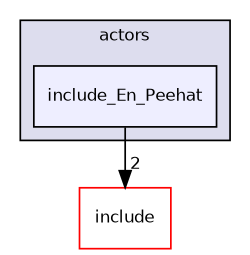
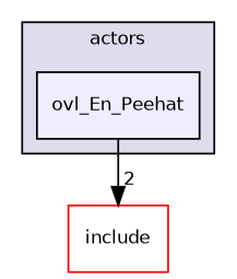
  digraph {
    compound=true
    node [fontname=Helvetica fontsize=10 shape=box style=filled]
-   n1 [fillcolor="#eeeeff" label=include_En_Peehat pencolor=black]
+   n1 [fillcolor="#eeeeff" label=ovl_En_Peehat pencolor=black]
    n2 [color=red fillcolor=white label=include]
    subgraph cluster_1 {
      bgcolor="#ddddee"
      fontname=Helvetica
      fontsize=10
      label=actors
      pencolor=black
      n1
    }
    n1 -> n2 [headlabel=2 labeldistance=1.5 labelfontname=Helvetica labelfontsize=10]
  }
